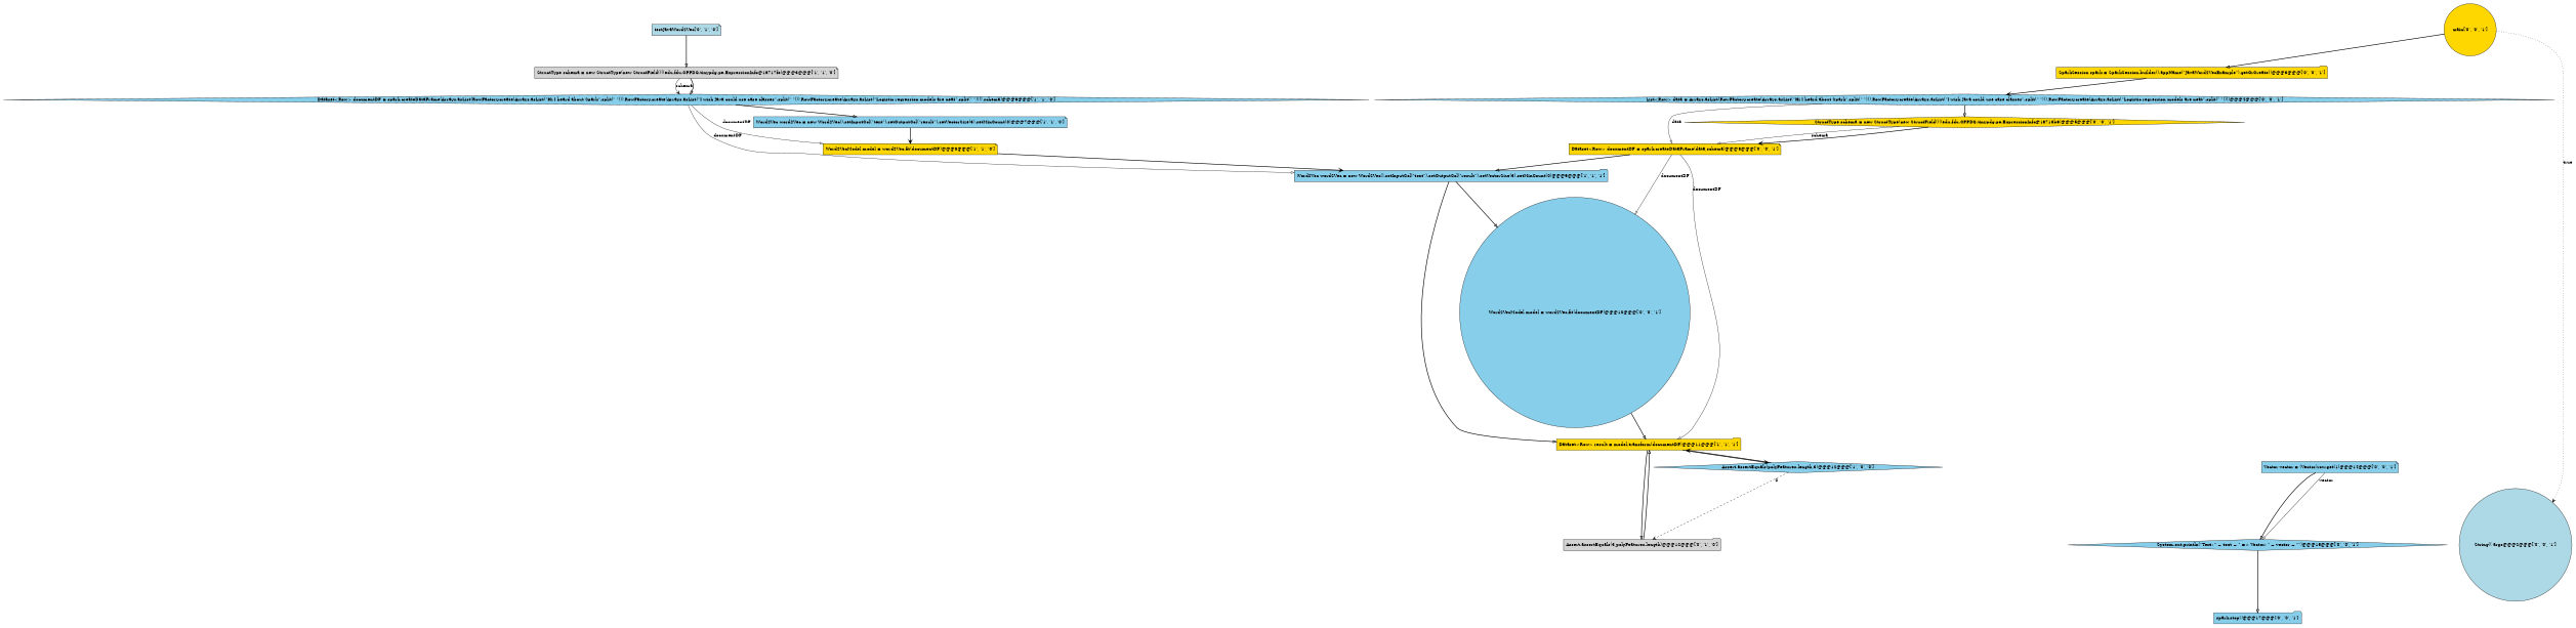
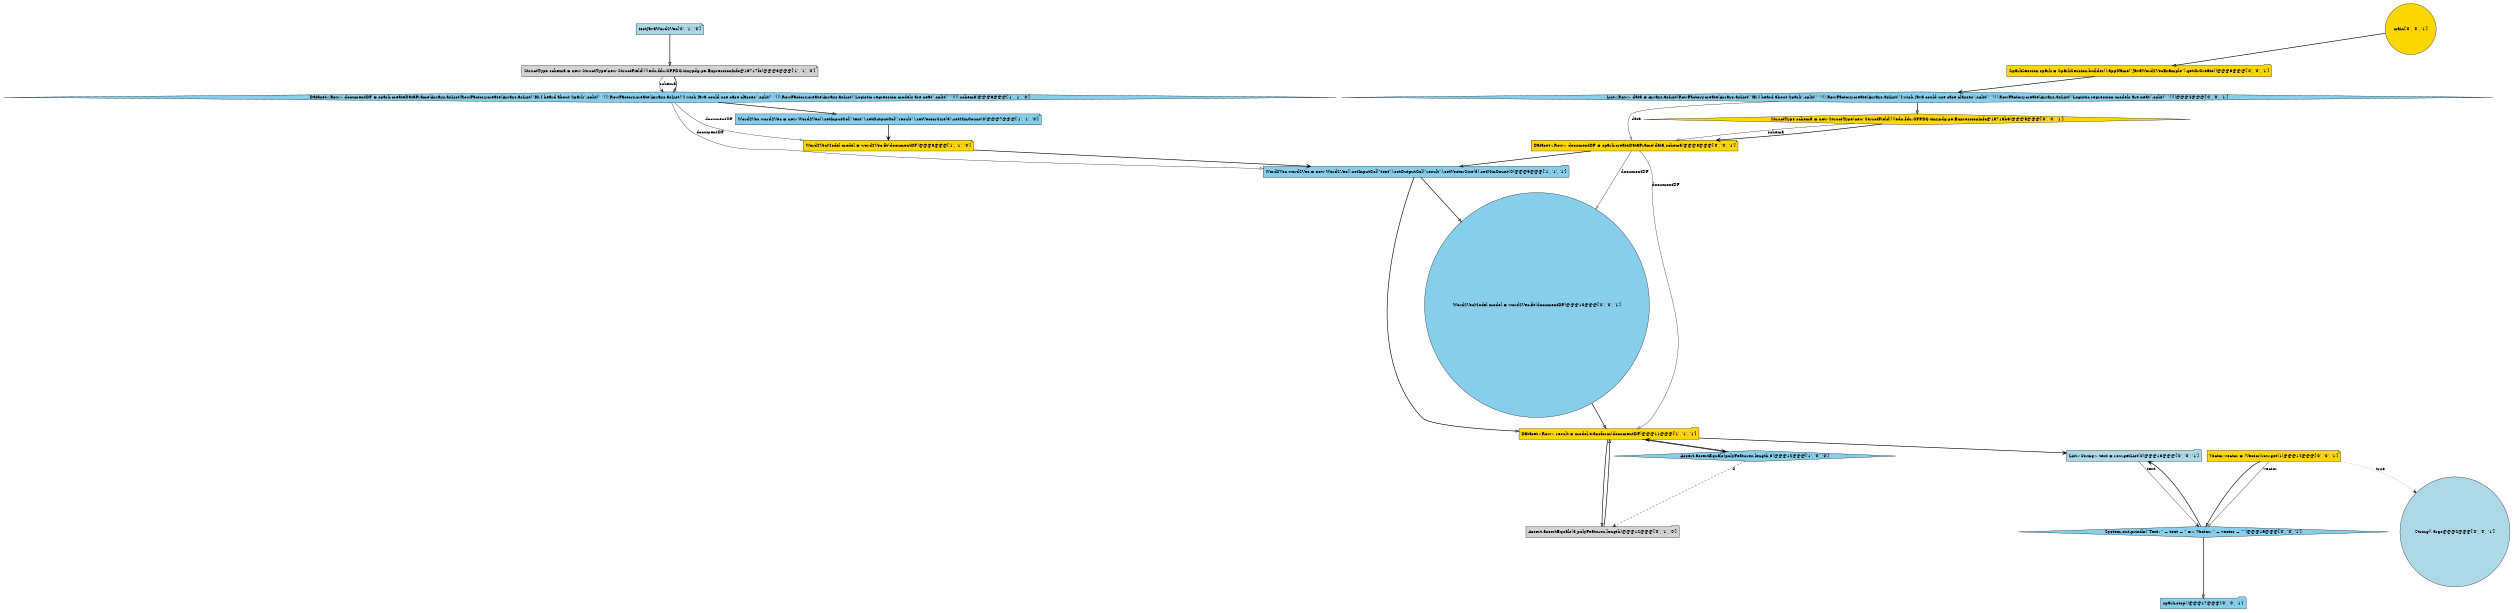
  digraph {
    node [fillcolor=skyblue shape=note style=filled]
    edge [arrowhead=onormal style=bold]
    n1 [fillcolor=lightgrey label="StructType schema = new StructType(new StructField((((edu.fdu.CPPDG.tinypdg.pe.ExpressionInfo@1a717fe)@@@3@@@['1', '1', '0']"]
    n2 [label="Dataset<Row> documentDF = spark.createDataFrame(Arrays.asList(RowFactory.create(Arrays.asList(\"Hi I heard about Spark\".split(\" \"))),RowFactory.create(Arrays.asList(\"I wish Java could use case classes\".split(\" \"))),RowFactory.create(Arrays.asList(\"Logistic regression models are neat\".split(\" \")))),schema)@@@6@@@['1', '1', '0']" shape=diamond]
    n3 [fillcolor=gold label="Word2VecModel model = word2Vec.fit(documentDF)@@@8@@@['1', '1', '0']"]
    n4 [label="Word2Vec word2Vec = new Word2Vec().setInputCol(\"text\").setOutputCol(\"result\").setVectorSize(3).setMinCount(0)@@@9@@@['1', '1', '1']" shape=folder]
    n5 [label="Word2Vec word2Vec = new Word2Vec().setInputCol(\"text\").setOutputCol(\"result\").setVectorSize(3).setMinCount(0)@@@7@@@['1', '1', '0']"]
    n6 [fillcolor=gold label="Dataset<Row> result = model.transform(documentDF)@@@11@@@['1', '1', '1']" shape=folder]
    n7 [label="Word2VecModel model = word2Vec.fit(documentDF)@@@10@@@['0', '0', '1']" shape=circle]
    n8 [fillcolor=gold label="Dataset<Row> documentDF = spark.createDataFrame(data,schema)@@@8@@@['0', '0', '1']"]
    n9 [fillcolor=lightgrey label="Assert.assertEquals(3,polyFeatures.length)@@@12@@@['0', '1', '0']" shape=folder]
    n10 [label="Assert.assertEquals(polyFeatures.length,3)@@@12@@@['1', '0', '0']" shape=diamond]
+   n11 [fillcolor=lightblue label="List<String> text = row.getList(0)@@@13@@@['0', '0', '1']" shape=folder]
    n12 [fillcolor=lightblue label="testJavaWord2Vec['0', '1', '0']"]
    n13 [fillcolor=gold label="main['0', '0', '1']" shape=circle]
    n14 [fillcolor=gold label="SparkSession spark = SparkSession.builder().appName(\"JavaWord2VecExample\").getOrCreate()@@@3@@@['0', '0', '1']" shape=folder]
    n15 [fillcolor=lightblue label="String(( args@@@2@@@['0', '0', '1']" shape=circle]
    n16 [label="List<Row> data = Arrays.asList(RowFactory.create(Arrays.asList(\"Hi I heard about Spark\".split(\" \"))),RowFactory.create(Arrays.asList(\"I wish Java could use case classes\".split(\" \"))),RowFactory.create(Arrays.asList(\"Logistic regression models are neat\".split(\" \"))))@@@4@@@['0', '0', '1']" shape=diamond]
    n17 [fillcolor=gold label="StructType schema = new StructType(new StructField((((edu.fdu.CPPDG.tinypdg.pe.ExpressionInfo@1a718b6)@@@5@@@['0', '0', '1']" shape=diamond]
-   n18 [label="Vector vector = (Vector)row.get(1)@@@14@@@['0', '0', '1']"]
+   n18 [fillcolor=gold label="Vector vector = (Vector)row.get(1)@@@14@@@['0', '0', '1']"]
    n19 [label="System.out.println(\"Text: \" + text + \" => Vector: \" + vector + \"\")@@@15@@@['0', '0', '1']" shape=diamond]
    n20 [label="spark.stop()@@@17@@@['0', '0', '1']" shape=folder]
    n1 -> n2 [arrowhead=vee label=schema style=solid]
    n1 -> n2
    n2 -> n3 [label=documentDF style=solid]
    n2 -> n4 [label=documentDF style=solid]
    n2 -> n5
    n3 -> n4 [arrowhead=vee]
    n4 -> n6
    n4 -> n7
    n5 -> n3 [arrowhead=vee]
    n6 -> n9
    n6 -> n10 [arrowhead=vee]
+   n6 -> n11 [arrowhead=vee]
    n7 -> n6
    n8 -> n4
    n8 -> n6 [label=documentDF style=solid]
    n8 -> n7 [label=documentDF style=solid]
    n9 -> n6
    n10 -> n6 [arrowhead=vee]
    n10 -> n9 [arrowhead=vee label=0 style=dashed]
+   n11 -> n19 [arrowhead=vee label=text style=solid]
    n12 -> n1
    n13 -> n14
-   n13 -> n15 [arrowhead=vee label=true style=dotted]
+   n18 -> n15 [arrowhead=vee label=true style=dotted]
    n14 -> n16 [arrowhead=vee]
    n16 -> n8 [label=data style=solid]
    n16 -> n17
    n17 -> n8 [label=schema style=solid]
    n17 -> n8 [arrowhead=vee]
    n18 -> n19
    n18 -> n19 [label=vector style=solid]
+   n19 -> n11 [arrowhead=vee]
    n19 -> n20
  }
